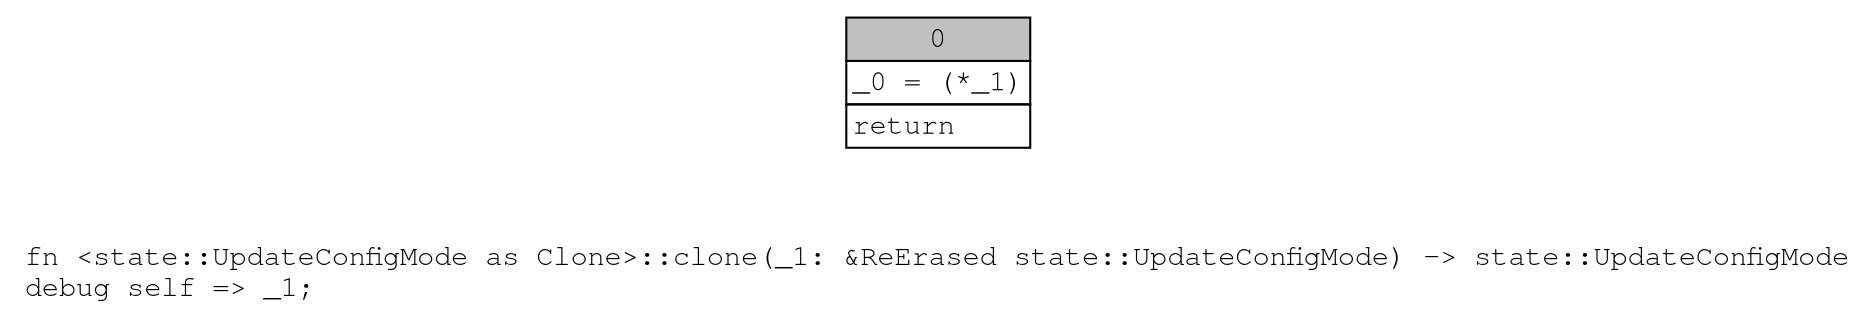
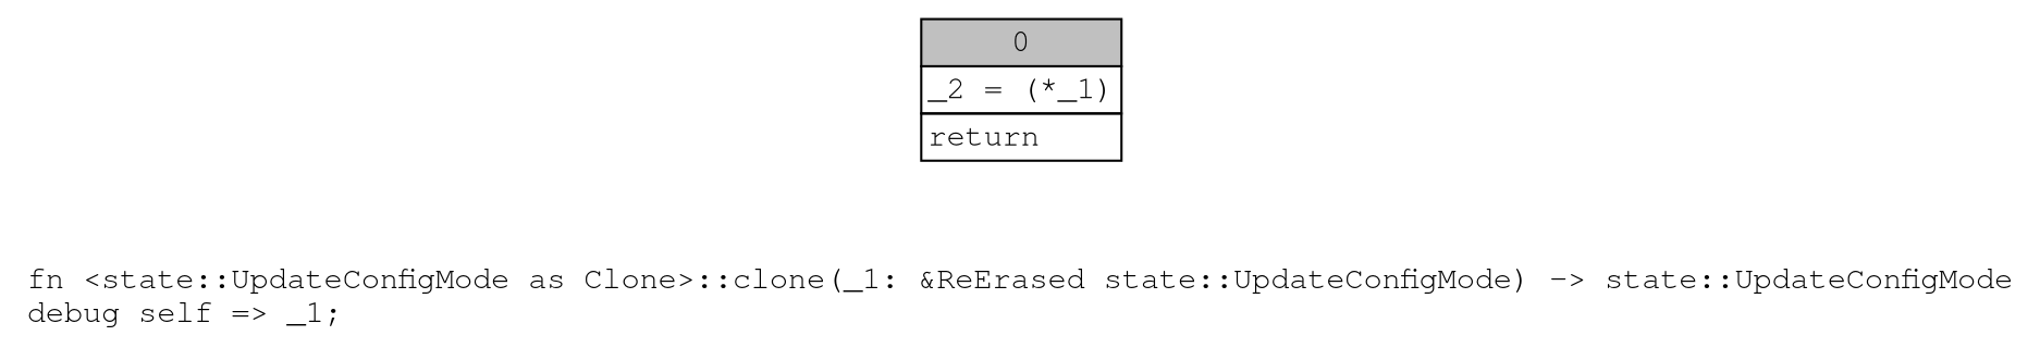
  digraph {
    fontname="Courier, monospace"
    label=<fn &lt;state::UpdateConfigMode as Clone&gt;::clone(_1: &amp;ReErased state::UpdateConfigMode) -&gt; state::UpdateConfigMode<br align="left"/>debug self =&gt; _1;<br align="left"/>>
-   n1 [fontname="Courier, monospace" label=<<table border="0" cellborder="1" cellspacing="0"><tr><td bgcolor="gray" align="center" colspan="1">0</td></tr><tr><td align="left" balign="left">_0 = (*_1)<br/></td></tr><tr><td align="left">return</td></tr></table>> shape=none]
+   n1 [fontname="Courier, monospace" label=<<table border="0" cellborder="1" cellspacing="0"><tr><td bgcolor="gray" align="center" colspan="1">0</td></tr><tr><td align="left" balign="left">_2 = (*_1)<br/></td></tr><tr><td align="left">return</td></tr></table>> shape=none]
  }
